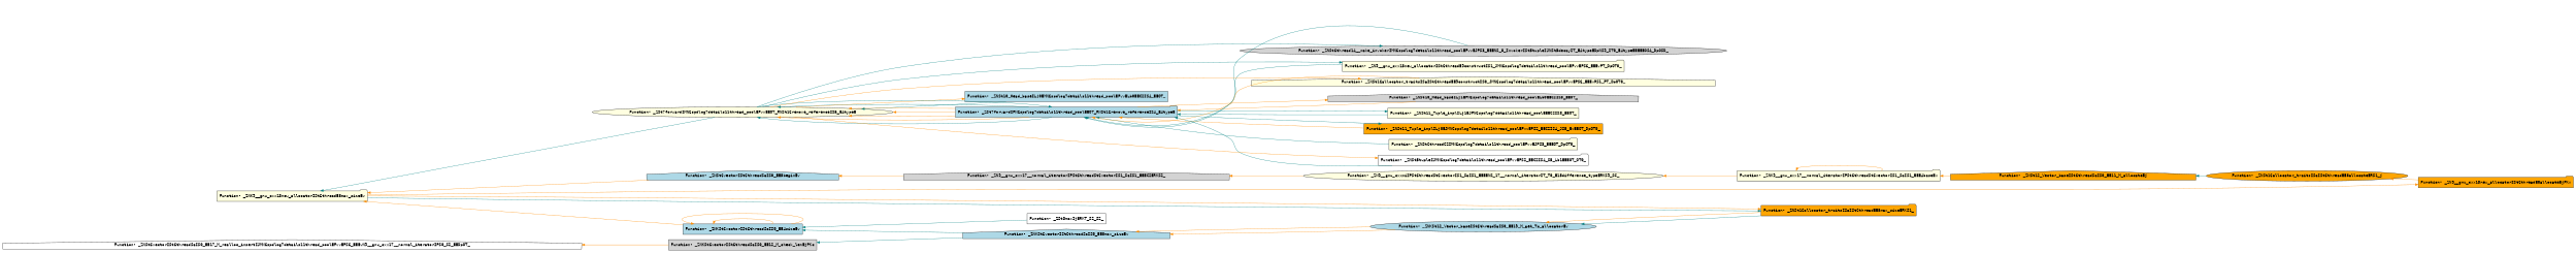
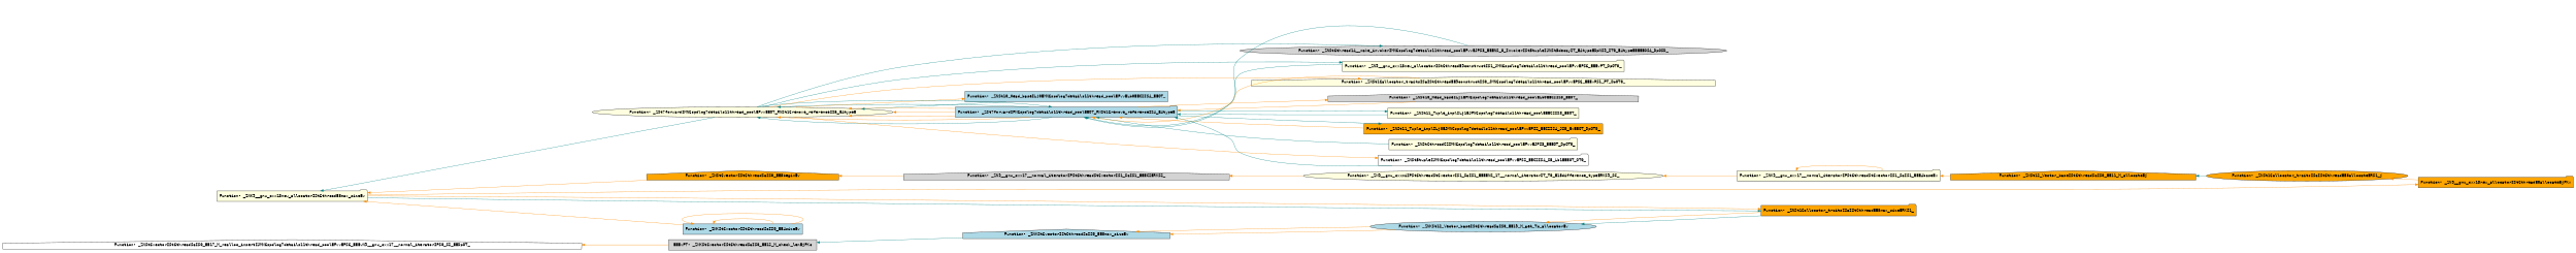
  digraph {
    fontname="DejaVu Sans Mono"
    rankdir=LR
    node [fillcolor=lightyellow fontname="DejaVu Sans Mono" shape=folder style=filled]
    edge [color=darkorange dir=back fontname="DejaVu Sans Mono"]
    "Function- _ZSt7forwardIMN6spdlog7details11thread_poolEFvvEEOT_RNSt16remove_referenceIS5_E4typeE" [shape=ellipse]
    "Function- _ZNSt10_Head_baseILj0EMN6spdlog7details11thread_poolEFvvELb0EEC2IS4_EEOT_" [fillcolor=lightblue shape=box]
    "Function- _ZSt7forwardIPN6spdlog7details11thread_poolEEOT_RNSt16remove_referenceIS4_E4typeE" [fillcolor=lightblue]
    "Function- _ZNSt10_Head_baseILj1EPN6spdlog7details11thread_poolELb0EEC2IS3_EEOT_" [fillcolor=lightgrey shape=house]
    "Function- _ZNSt11_Tuple_implILj1EJPN6spdlog7details11thread_poolEEEC2IS3_EEOT_" [shape=box]
    "Function- _ZNSt11_Tuple_implILj0EJMN6spdlog7details11thread_poolEFvvEPS2_EEC2IS4_JS5_EvEEOT_DpOT0_" [fillcolor=orange shape=box]
    "Function- _ZNSt5tupleIJMN6spdlog7details11thread_poolEFvvEPS2_EEC2IS4_S5_Lb1EEEOT_OT0_" [fillcolor=white]
    "Function- _ZNSt6thread14__make_invokerIMN6spdlog7details11thread_poolEFvvEJPS3_EEENS_8_InvokerISt5tupleIJNSt5decayIT_E4typeEDpNS9_IT0_E4typeEEEEEOSA_DpOSD_" [fillcolor=lightgrey shape=ellipse]
    "Function- _ZNSt6threadC2IMN6spdlog7details11thread_poolEFvvEJPS3_EEEOT_DpOT0_"
    "Function- _ZN9__gnu_cxx13new_allocatorISt6threadE9constructIS1_JMN6spdlog7details11thread_poolEFvvEPS6_EEEvPT_DpOT0_"
    "Function- _ZNSt16allocator_traitsISaISt6threadEE9constructIS0_JMN6spdlog7details11thread_poolEFvvEPS6_EEEvRS1_PT_DpOT0_" [shape=house]
    "Function- _ZNK9__gnu_cxx13new_allocatorISt6threadE8max_sizeEv"
-   "Function- _ZNSt6vectorISt6threadSaIS0_EE5beginEv" [fillcolor=lightblue shape=house]
+   "Function- _ZNSt6vectorISt6threadSaIS0_EE5beginEv" [fillcolor=orange shape=house]
    "Function- _ZNKSt6vectorISt6threadSaIS0_EE4sizeEv" [fillcolor=lightblue shape=box]
    "Function- _ZN9__gnu_cxx17__normal_iteratorIPSt6threadSt6vectorIS1_SaIS1_EEEC2ERKS2_" [fillcolor=lightgrey shape=house]
    "Function- _ZNKSt6vectorISt6threadSaIS0_EE8max_sizeEv" [fillcolor=lightblue shape=house]
-   "Function- _ZSt3maxIjERKT_S2_S2_" [fillcolor=white shape=box]
    "Function- _ZN9__gnu_cxx13new_allocatorISt6threadE8allocateEjPKv" [fillcolor=orange]
    "Function- _ZNSt16allocator_traitsISaISt6threadEE8allocateERS1_j" [fillcolor=orange shape=ellipse]
    "Function- _ZNSt12_Vector_baseISt6threadSaIS0_EE11_M_allocateEj" [fillcolor=orange shape=house]
    "Function- _ZNK9__gnu_cxx17__normal_iteratorIPSt6threadSt6vectorIS1_SaIS1_EEE4baseEv"
    "Function- _ZN9__gnu_cxxmiIPSt6threadSt6vectorIS1_SaIS1_EEEENS_17__normal_iteratorIT_T0_E15difference_typeERKS9_SC_" [shape=ellipse]
    "Function- _ZNSt16allocator_traitsISaISt6threadEE8max_sizeERKS1_" [fillcolor=orange]
    "Function- _ZNKSt12_Vector_baseISt6threadSaIS0_EE19_M_get_Tp_allocatorEv" [fillcolor=lightblue shape=ellipse]
-   "Function- _ZNKSt6vectorISt6threadSaIS0_EE12_M_check_lenEjPKc" [fillcolor=lightgrey shape=box]
+   "Function- _ZNKSt6vectorISt6threadSaIS0_EE12_M_check_lenEjPKc" [fillcolor=lightgrey shape=box label="EEEvPT- _ZNKSt6vectorISt6threadSaIS0_EE12_M_check_lenEjPKc"]
    "Function- _ZNSt6vectorISt6threadSaIS0_EE17_M_realloc_insertIJMN6spdlog7details11thread_poolEFvvEPS6_EEEvN9__gnu_cxx17__normal_iteratorIPS0_S2_EEDpOT_" [fillcolor=white shape=house]
    "Function- _ZSt7forwardIMN6spdlog7details11thread_poolEFvvEEOT_RNSt16remove_referenceIS5_E4typeE" -> "Function- _ZNSt10_Head_baseILj0EMN6spdlog7details11thread_poolEFvvELb0EEC2IS4_EEOT_" [color=teal]
    "Function- _ZSt7forwardIMN6spdlog7details11thread_poolEFvvEEOT_RNSt16remove_referenceIS5_E4typeE" -> "Function- _ZSt7forwardIPN6spdlog7details11thread_poolEEOT_RNSt16remove_referenceIS4_E4typeE" [color=teal]
    "Function- _ZSt7forwardIMN6spdlog7details11thread_poolEFvvEEOT_RNSt16remove_referenceIS5_E4typeE" -> "Function- _ZSt7forwardIPN6spdlog7details11thread_poolEEOT_RNSt16remove_referenceIS4_E4typeE"
    "Function- _ZSt7forwardIMN6spdlog7details11thread_poolEFvvEEOT_RNSt16remove_referenceIS5_E4typeE" -> "Function- _ZSt7forwardIPN6spdlog7details11thread_poolEEOT_RNSt16remove_referenceIS4_E4typeE"
    "Function- _ZSt7forwardIMN6spdlog7details11thread_poolEFvvEEOT_RNSt16remove_referenceIS5_E4typeE" -> "Function- _ZSt7forwardIPN6spdlog7details11thread_poolEEOT_RNSt16remove_referenceIS4_E4typeE"
    "Function- _ZSt7forwardIMN6spdlog7details11thread_poolEFvvEEOT_RNSt16remove_referenceIS5_E4typeE" -> "Function- _ZSt7forwardIPN6spdlog7details11thread_poolEEOT_RNSt16remove_referenceIS4_E4typeE"
    "Function- _ZSt7forwardIMN6spdlog7details11thread_poolEFvvEEOT_RNSt16remove_referenceIS5_E4typeE" -> "Function- _ZSt7forwardIPN6spdlog7details11thread_poolEEOT_RNSt16remove_referenceIS4_E4typeE" [color=teal]
    "Function- _ZNSt10_Head_baseILj0EMN6spdlog7details11thread_poolEFvvELb0EEC2IS4_EEOT_" -> "Function- _ZSt7forwardIMN6spdlog7details11thread_poolEFvvEEOT_RNSt16remove_referenceIS5_E4typeE"
    "Function- _ZSt7forwardIPN6spdlog7details11thread_poolEEOT_RNSt16remove_referenceIS4_E4typeE" -> "Function- _ZSt7forwardIMN6spdlog7details11thread_poolEFvvEEOT_RNSt16remove_referenceIS5_E4typeE" [color=teal]
    "Function- _ZSt7forwardIPN6spdlog7details11thread_poolEEOT_RNSt16remove_referenceIS4_E4typeE" -> "Function- _ZNSt10_Head_baseILj1EPN6spdlog7details11thread_poolELb0EEC2IS3_EEOT_"
    "Function- _ZSt7forwardIPN6spdlog7details11thread_poolEEOT_RNSt16remove_referenceIS4_E4typeE" -> "Function- _ZNSt11_Tuple_implILj1EJPN6spdlog7details11thread_poolEEEC2IS3_EEOT_" [color=teal]
    "Function- _ZSt7forwardIPN6spdlog7details11thread_poolEEOT_RNSt16remove_referenceIS4_E4typeE" -> "Function- _ZNSt11_Tuple_implILj0EJMN6spdlog7details11thread_poolEFvvEPS2_EEC2IS4_JS5_EvEEOT_DpOT0_"
    "Function- _ZSt7forwardIPN6spdlog7details11thread_poolEEOT_RNSt16remove_referenceIS4_E4typeE" -> "Function- _ZNSt5tupleIJMN6spdlog7details11thread_poolEFvvEPS2_EEC2IS4_S5_Lb1EEEOT_OT0_" [color=teal]
    "Function- _ZSt7forwardIPN6spdlog7details11thread_poolEEOT_RNSt16remove_referenceIS4_E4typeE" -> "Function- _ZNSt6thread14__make_invokerIMN6spdlog7details11thread_poolEFvvEJPS3_EEENS_8_InvokerISt5tupleIJNSt5decayIT_E4typeEDpNS9_IT0_E4typeEEEEEOSA_DpOSD_" [color=teal]
    "Function- _ZSt7forwardIPN6spdlog7details11thread_poolEEOT_RNSt16remove_referenceIS4_E4typeE" -> "Function- _ZNSt6threadC2IMN6spdlog7details11thread_poolEFvvEJPS3_EEEOT_DpOT0_" [color=teal]
    "Function- _ZSt7forwardIPN6spdlog7details11thread_poolEEOT_RNSt16remove_referenceIS4_E4typeE" -> "Function- _ZN9__gnu_cxx13new_allocatorISt6threadE9constructIS1_JMN6spdlog7details11thread_poolEFvvEPS6_EEEvPT_DpOT0_" [color=teal]
    "Function- _ZSt7forwardIPN6spdlog7details11thread_poolEEOT_RNSt16remove_referenceIS4_E4typeE" -> "Function- _ZNSt16allocator_traitsISaISt6threadEE9constructIS0_JMN6spdlog7details11thread_poolEFvvEPS6_EEEvRS1_PT_DpOT0_"
    "Function- _ZNSt10_Head_baseILj1EPN6spdlog7details11thread_poolELb0EEC2IS3_EEOT_" -> "Function- _ZSt7forwardIPN6spdlog7details11thread_poolEEOT_RNSt16remove_referenceIS4_E4typeE"
    "Function- _ZNSt11_Tuple_implILj1EJPN6spdlog7details11thread_poolEEEC2IS3_EEOT_" -> "Function- _ZSt7forwardIPN6spdlog7details11thread_poolEEOT_RNSt16remove_referenceIS4_E4typeE" [color=teal]
    "Function- _ZNSt11_Tuple_implILj0EJMN6spdlog7details11thread_poolEFvvEPS2_EEC2IS4_JS5_EvEEOT_DpOT0_" -> "Function- _ZSt7forwardIPN6spdlog7details11thread_poolEEOT_RNSt16remove_referenceIS4_E4typeE" [color=teal]
    "Function- _ZNSt5tupleIJMN6spdlog7details11thread_poolEFvvEPS2_EEC2IS4_S5_Lb1EEEOT_OT0_" -> "Function- _ZSt7forwardIMN6spdlog7details11thread_poolEFvvEEOT_RNSt16remove_referenceIS5_E4typeE"
    "Function- _ZNSt6thread14__make_invokerIMN6spdlog7details11thread_poolEFvvEJPS3_EEENS_8_InvokerISt5tupleIJNSt5decayIT_E4typeEDpNS9_IT0_E4typeEEEEEOSA_DpOSD_" -> "Function- _ZSt7forwardIMN6spdlog7details11thread_poolEFvvEEOT_RNSt16remove_referenceIS5_E4typeE" [color=teal]
    "Function- _ZN9__gnu_cxx13new_allocatorISt6threadE9constructIS1_JMN6spdlog7details11thread_poolEFvvEPS6_EEEvPT_DpOT0_" -> "Function- _ZSt7forwardIMN6spdlog7details11thread_poolEFvvEEOT_RNSt16remove_referenceIS5_E4typeE" [color=teal]
    "Function- _ZNSt16allocator_traitsISaISt6threadEE9constructIS0_JMN6spdlog7details11thread_poolEFvvEPS6_EEEvRS1_PT_DpOT0_" -> "Function- _ZSt7forwardIMN6spdlog7details11thread_poolEFvvEEOT_RNSt16remove_referenceIS5_E4typeE"
    "Function- _ZNK9__gnu_cxx13new_allocatorISt6threadE8max_sizeEv" -> "Function- _ZSt7forwardIMN6spdlog7details11thread_poolEFvvEEOT_RNSt16remove_referenceIS5_E4typeE" [color=teal]
    "Function- _ZNK9__gnu_cxx13new_allocatorISt6threadE8max_sizeEv" -> "Function- _ZNSt6vectorISt6threadSaIS0_EE5beginEv"
    "Function- _ZNK9__gnu_cxx13new_allocatorISt6threadE8max_sizeEv" -> "Function- _ZNKSt6vectorISt6threadSaIS0_EE4sizeEv"
    "Function- _ZNSt6vectorISt6threadSaIS0_EE5beginEv" -> "Function- _ZN9__gnu_cxx17__normal_iteratorIPSt6threadSt6vectorIS1_SaIS1_EEEC2ERKS2_"
    "Function- _ZNKSt6vectorISt6threadSaIS0_EE4sizeEv" -> "Function- _ZNKSt6vectorISt6threadSaIS0_EE4sizeEv"
    "Function- _ZNKSt6vectorISt6threadSaIS0_EE4sizeEv" -> "Function- _ZNKSt6vectorISt6threadSaIS0_EE4sizeEv"
-   "Function- _ZNKSt6vectorISt6threadSaIS0_EE4sizeEv" -> "Function- _ZNKSt6vectorISt6threadSaIS0_EE8max_sizeEv" [color=teal]
-   "Function- _ZNKSt6vectorISt6threadSaIS0_EE4sizeEv" -> "Function- _ZSt3maxIjERKT_S2_S2_" [color=teal]
    "Function- _ZN9__gnu_cxx17__normal_iteratorIPSt6threadSt6vectorIS1_SaIS1_EEEC2ERKS2_" -> "Function- _ZN9__gnu_cxxmiIPSt6threadSt6vectorIS1_SaIS1_EEEENS_17__normal_iteratorIT_T0_E15difference_typeERKS9_SC_"
    "Function- _ZNKSt6vectorISt6threadSaIS0_EE8max_sizeEv" -> "Function- _ZNKSt12_Vector_baseISt6threadSaIS0_EE19_M_get_Tp_allocatorEv"
    "Function- _ZNKSt6vectorISt6threadSaIS0_EE8max_sizeEv" -> "Function- _ZNKSt12_Vector_baseISt6threadSaIS0_EE19_M_get_Tp_allocatorEv"
    "Function- _ZN9__gnu_cxx13new_allocatorISt6threadE8allocateEjPKv" -> "Function- _ZNK9__gnu_cxx13new_allocatorISt6threadE8max_sizeEv"
    "Function- _ZNSt16allocator_traitsISaISt6threadEE8allocateERS1_j" -> "Function- _ZN9__gnu_cxx13new_allocatorISt6threadE8allocateEjPKv"
    "Function- _ZNSt12_Vector_baseISt6threadSaIS0_EE11_M_allocateEj" -> "Function- _ZNSt16allocator_traitsISaISt6threadEE8allocateERS1_j" [color=teal]
    "Function- _ZNK9__gnu_cxx17__normal_iteratorIPSt6threadSt6vectorIS1_SaIS1_EEE4baseEv" -> "Function- _ZNSt12_Vector_baseISt6threadSaIS0_EE11_M_allocateEj"
    "Function- _ZNK9__gnu_cxx17__normal_iteratorIPSt6threadSt6vectorIS1_SaIS1_EEE4baseEv" -> "Function- _ZNK9__gnu_cxx17__normal_iteratorIPSt6threadSt6vectorIS1_SaIS1_EEE4baseEv"
    "Function- _ZN9__gnu_cxxmiIPSt6threadSt6vectorIS1_SaIS1_EEEENS_17__normal_iteratorIT_T0_E15difference_typeERKS9_SC_" -> "Function- _ZNK9__gnu_cxx17__normal_iteratorIPSt6threadSt6vectorIS1_SaIS1_EEE4baseEv"
    "Function- _ZNSt16allocator_traitsISaISt6threadEE8max_sizeERKS1_" -> "Function- _ZNK9__gnu_cxx13new_allocatorISt6threadE8max_sizeEv" [color=teal]
    "Function- _ZNSt16allocator_traitsISaISt6threadEE8max_sizeERKS1_" -> "Function- _ZNK9__gnu_cxx13new_allocatorISt6threadE8max_sizeEv"
    "Function- _ZNKSt12_Vector_baseISt6threadSaIS0_EE19_M_get_Tp_allocatorEv" -> "Function- _ZNSt16allocator_traitsISaISt6threadEE8max_sizeERKS1_" [color=teal]
    "Function- _ZNKSt12_Vector_baseISt6threadSaIS0_EE19_M_get_Tp_allocatorEv" -> "Function- _ZNSt16allocator_traitsISaISt6threadEE8max_sizeERKS1_"
    "Function- _ZNKSt6vectorISt6threadSaIS0_EE12_M_check_lenEjPKc" -> "Function- _ZNKSt6vectorISt6threadSaIS0_EE8max_sizeEv" [color=teal]
    "Function- _ZNSt6vectorISt6threadSaIS0_EE17_M_realloc_insertIJMN6spdlog7details11thread_poolEFvvEPS6_EEEvN9__gnu_cxx17__normal_iteratorIPS0_S2_EEDpOT_" -> "Function- _ZNKSt6vectorISt6threadSaIS0_EE12_M_check_lenEjPKc"
  }
